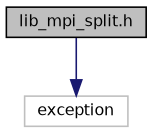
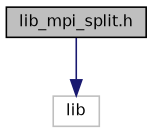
  digraph {
    node [fontname=Helvetica fontsize=10 shape=record style=filled]
    n1 [color=black fillcolor=grey75 fontcolor=black height=0.2 label="lib_mpi_split.h" width=0.4]
-   n2 [color=grey75 fillcolor=white height=0.2 label=exception width=0.4]
+   n2 [color=grey75 fillcolor=white height=0.2 label=lib width=0.4]
    n1 -> n2 [color=midnightblue fontname=Helvetica fontsize=10 labelfontname=Helvetica labelfontsize=10 style=solid]
  }
